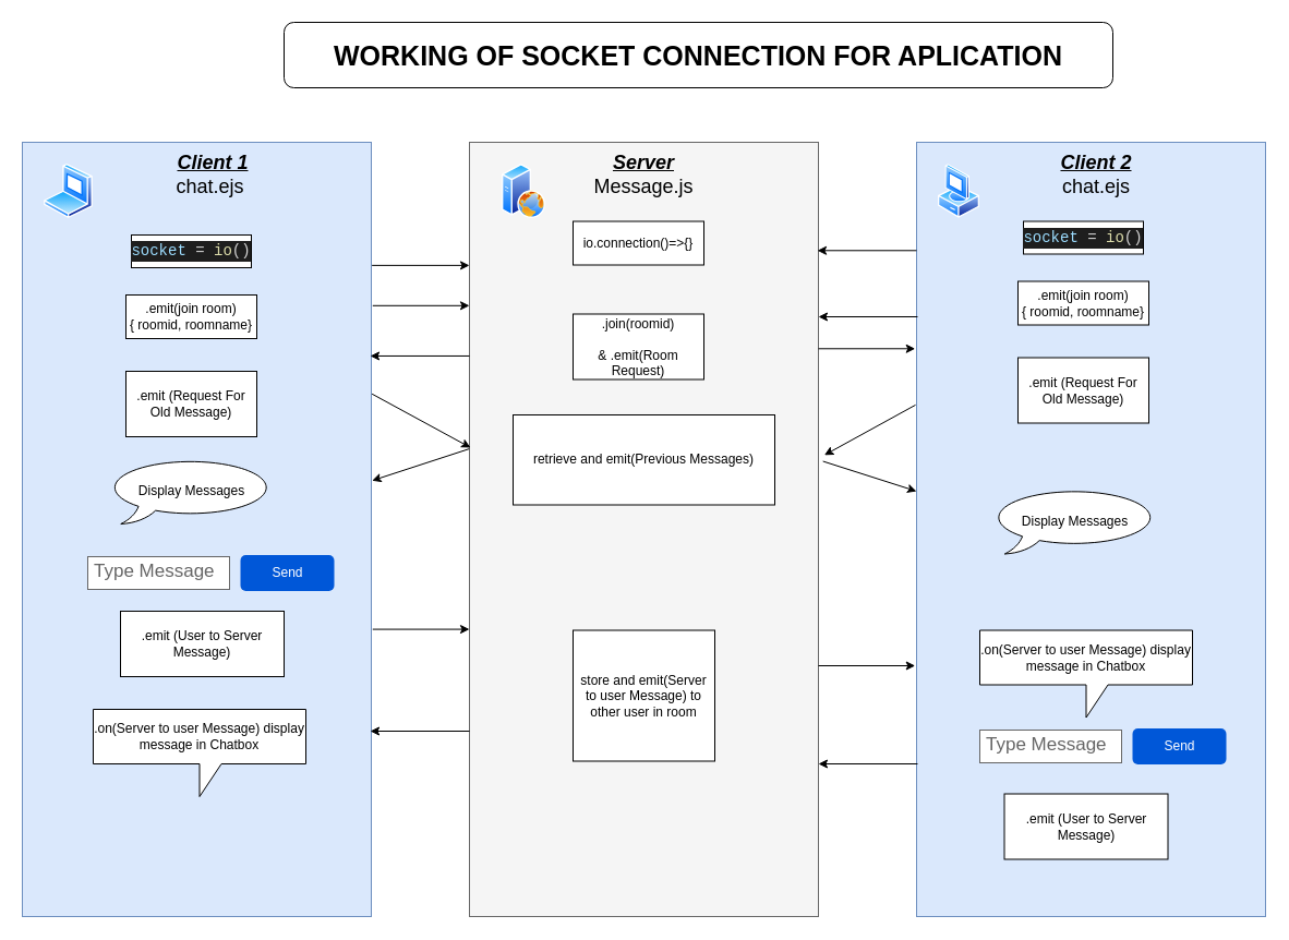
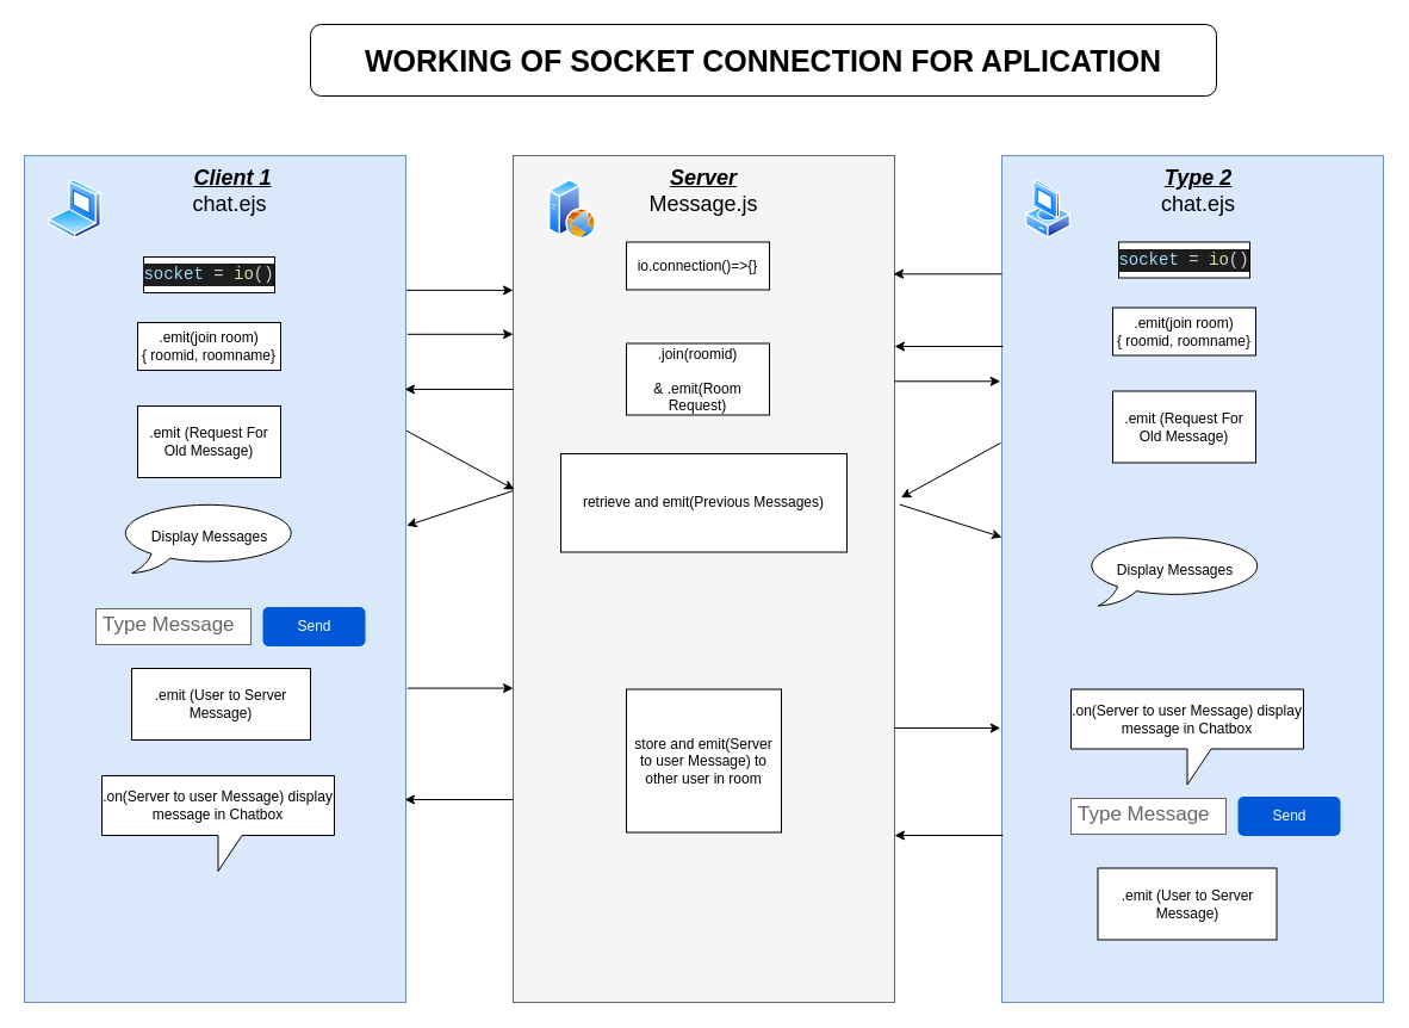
  <mxCell id="0" />
  <mxCell id="1" parent="0" />
  <mxCell id="2" value="" style="rounded=0;whiteSpace=wrap;html=1;fillColor=#dae8fc;strokeColor=#6c8ebf;" vertex="1" parent="1"><mxGeometry x="20" y="130" width="320" height="710" as="geometry" /></mxCell>
  <mxCell id="3" value="" style="rounded=0;whiteSpace=wrap;html=1;fillColor=#f5f5f5;strokeColor=#666666;fontColor=#333333;" vertex="1" parent="1"><mxGeometry x="430" y="130" width="320" height="710" as="geometry" /></mxCell>
  <mxCell id="4" value="" style="rounded=0;whiteSpace=wrap;html=1;fillColor=#dae8fc;strokeColor=#6c8ebf;" vertex="1" parent="1"><mxGeometry x="840" y="130" width="320" height="710" as="geometry" /></mxCell>
  <mxCell id="5" value="" style="aspect=fixed;perimeter=ellipsePerimeter;html=1;align=center;shadow=0;dashed=0;spacingTop=3;image;image=img/lib/active_directory/laptop_client.svg;" vertex="1" parent="1"><mxGeometry x="40" y="150" width="45" height="50" as="geometry" /></mxCell>
  <mxCell id="6" value="" style="aspect=fixed;perimeter=ellipsePerimeter;html=1;align=center;shadow=0;dashed=0;spacingTop=3;image;image=img/lib/active_directory/vista_client.svg;" vertex="1" parent="1"><mxGeometry x="860" y="150" width="38" height="50" as="geometry" /></mxCell>
  <mxCell id="7" value="" style="aspect=fixed;perimeter=ellipsePerimeter;html=1;align=center;shadow=0;dashed=0;spacingTop=3;image;image=img/lib/active_directory/web_server.svg;" vertex="1" parent="1"><mxGeometry x="460" y="150" width="40" height="50" as="geometry" /></mxCell>
  <mxCell id="8" value="&lt;font style=&quot;font-size: 18px&quot;&gt;&lt;u style=&quot;font-weight: bold&quot;&gt;&lt;i&gt;Client 1&lt;/i&gt;&lt;/u&gt;&lt;br&gt;chat.ejs&lt;b&gt;&amp;nbsp;&lt;/b&gt;&lt;/font&gt;" style="text;html=1;strokeColor=none;fillColor=none;align=center;verticalAlign=middle;whiteSpace=wrap;rounded=0;" vertex="1" parent="1"><mxGeometry x="140" y="140" width="110" height="40" as="geometry" /></mxCell>
  <mxCell id="9" value="&lt;font style=&quot;font-size: 18px&quot;&gt;&lt;i style=&quot;font-weight: bold&quot;&gt;&lt;u&gt;Server&lt;br&gt;&lt;/u&gt;&lt;/i&gt;Message.js&lt;br&gt;&lt;/font&gt;" style="text;html=1;strokeColor=none;fillColor=none;align=center;verticalAlign=middle;whiteSpace=wrap;rounded=0;" vertex="1" parent="1"><mxGeometry x="535" y="140" width="110" height="40" as="geometry" /></mxCell>
- <mxCell id="10" value="&lt;font style=&quot;font-size: 18px&quot;&gt;&lt;u style=&quot;font-weight: bold&quot;&gt;&lt;i&gt;Client 2&lt;/i&gt;&lt;/u&gt;&lt;br&gt;chat.ejs&lt;br&gt;&lt;/font&gt;" style="text;html=1;strokeColor=none;fillColor=none;align=center;verticalAlign=middle;whiteSpace=wrap;rounded=0;" vertex="1" parent="1"><mxGeometry x="950" y="140" width="110" height="40" as="geometry" /></mxCell>
+ <mxCell id="10" value="&lt;font style=&quot;font-size: 18px&quot;&gt;&lt;u style=&quot;font-weight: bold&quot;&gt;&lt;i&gt;Type 2&lt;/i&gt;&lt;/u&gt;&lt;br&gt;chat.ejs&lt;br&gt;&lt;/font&gt;" style="text;html=1;strokeColor=none;fillColor=none;align=center;verticalAlign=middle;whiteSpace=wrap;rounded=0;" vertex="1" parent="1"><mxGeometry x="950" y="140" width="110" height="40" as="geometry" /></mxCell>
  <mxCell id="11" value="&lt;div style=&quot;color: rgb(212 , 212 , 212) ; background-color: rgb(30 , 30 , 30) ; font-family: &amp;#34;consolas&amp;#34; , &amp;#34;courier new&amp;#34; , monospace ; font-size: 14px ; line-height: 19px&quot;&gt;&lt;span style=&quot;color: #9cdcfe&quot;&gt;socket&lt;/span&gt;&amp;nbsp;=&amp;nbsp;&lt;span style=&quot;color: #dcdcaa&quot;&gt;io&lt;/span&gt;()&lt;/div&gt;" style="rounded=0;whiteSpace=wrap;html=1;" vertex="1" parent="1"><mxGeometry x="120" y="215" width="110" height="30" as="geometry" /></mxCell>
  <mxCell id="12" value="io.connection()=&amp;gt;{}" style="rounded=0;whiteSpace=wrap;html=1;" vertex="1" parent="1"><mxGeometry x="525" y="202.5" width="120" height="40" as="geometry" /></mxCell>
  <mxCell id="13" value=".emit(join room)&lt;br&gt;{ roomid, roomname}" style="rounded=0;whiteSpace=wrap;html=1;" vertex="1" parent="1"><mxGeometry x="115" y="270" width="120" height="40" as="geometry" /></mxCell>
  <mxCell id="14" value=".join(roomid)&lt;br&gt;&lt;br&gt;&amp;amp; .emit(Room Request)" style="rounded=0;whiteSpace=wrap;html=1;" vertex="1" parent="1"><mxGeometry x="525" y="287.5" width="120" height="60" as="geometry" /></mxCell>
  <mxCell id="15" value=".emit (Request For Old Message)" style="rounded=0;whiteSpace=wrap;html=1;" vertex="1" parent="1"><mxGeometry x="115" y="340" width="120" height="60" as="geometry" /></mxCell>
  <mxCell id="16" value="retrieve and emit(Previous Messages)" style="rounded=0;whiteSpace=wrap;html=1;" vertex="1" parent="1"><mxGeometry x="470" y="380" width="240" height="82.5" as="geometry" /></mxCell>
  <mxCell id="17" value="Display Messages" style="whiteSpace=wrap;html=1;shape=mxgraph.basic.oval_callout" vertex="1" parent="1"><mxGeometry x="97.5" y="420" width="155" height="60" as="geometry" /></mxCell>
  <mxCell id="18" value="Type Message&amp;nbsp;" style="strokeWidth=1;shadow=0;dashed=0;align=center;html=1;shape=mxgraph.mockup.text.textBox;fontColor=#666666;align=left;fontSize=17;spacingLeft=4;spacingTop=-3;strokeColor=#666666;mainText=" vertex="1" parent="1"><mxGeometry x="80" y="510" width="130" height="30" as="geometry" /></mxCell>
  <mxCell id="19" value="Send" style="rounded=1;fillColor=#0057D8;align=center;strokeColor=none;html=1;fontColor=#ffffff;fontSize=12" vertex="1" parent="1"><mxGeometry x="220" y="508.5" width="86" height="33" as="geometry" /></mxCell>
  <mxCell id="20" value=".emit (User to Server Message)" style="rounded=0;whiteSpace=wrap;html=1;" vertex="1" parent="1"><mxGeometry x="110" y="560" width="150" height="60" as="geometry" /></mxCell>
  <mxCell id="21" value="store and emit(Server to user Message) to other user in room" style="rounded=0;whiteSpace=wrap;html=1;" vertex="1" parent="1"><mxGeometry x="525" y="577.5" width="130" height="120" as="geometry" /></mxCell>
  <mxCell id="22" value=".on(Server to user Message) display message in Chatbox" style="shape=callout;whiteSpace=wrap;html=1;perimeter=calloutPerimeter;" vertex="1" parent="1"><mxGeometry x="85" y="650" width="195" height="80" as="geometry" /></mxCell>
  <mxCell id="23" value="&lt;div style=&quot;color: rgb(212 , 212 , 212) ; background-color: rgb(30 , 30 , 30) ; font-family: &amp;#34;consolas&amp;#34; , &amp;#34;courier new&amp;#34; , monospace ; font-size: 14px ; line-height: 19px&quot;&gt;&lt;span style=&quot;color: #9cdcfe&quot;&gt;socket&lt;/span&gt;&amp;nbsp;=&amp;nbsp;&lt;span style=&quot;color: #dcdcaa&quot;&gt;io&lt;/span&gt;()&lt;/div&gt;" style="rounded=0;whiteSpace=wrap;html=1;" vertex="1" parent="1"><mxGeometry x="938" y="202.5" width="110" height="30" as="geometry" /></mxCell>
  <mxCell id="24" value=".emit(join room)&lt;br&gt;{ roomid, roomname}" style="rounded=0;whiteSpace=wrap;html=1;" vertex="1" parent="1"><mxGeometry x="933" y="257.5" width="120" height="40" as="geometry" /></mxCell>
  <mxCell id="25" value=".emit (Request For Old Message)" style="rounded=0;whiteSpace=wrap;html=1;" vertex="1" parent="1"><mxGeometry x="933" y="327.5" width="120" height="60" as="geometry" /></mxCell>
  <mxCell id="26" value="Display Messages" style="whiteSpace=wrap;html=1;shape=mxgraph.basic.oval_callout" vertex="1" parent="1"><mxGeometry x="908" y="447.5" width="155" height="60" as="geometry" /></mxCell>
  <mxCell id="27" value=".emit (User to Server Message)" style="rounded=0;whiteSpace=wrap;html=1;" vertex="1" parent="1"><mxGeometry x="920.5" y="727.5" width="150" height="60" as="geometry" /></mxCell>
  <mxCell id="28" value=".on(Server to user Message) display message in Chatbox" style="shape=callout;whiteSpace=wrap;html=1;perimeter=calloutPerimeter;" vertex="1" parent="1"><mxGeometry x="898" y="577.5" width="195" height="80" as="geometry" /></mxCell>
  <mxCell id="29" value="" style="endArrow=classic;html=1;exitX=1.002;exitY=0.159;exitDx=0;exitDy=0;exitPerimeter=0;entryX=0;entryY=0.159;entryDx=0;entryDy=0;entryPerimeter=0;" edge="1" parent="1" source="2" target="3"><mxGeometry width="50" height="50" relative="1" as="geometry"><mxPoint x="350" y="280" as="sourcePoint" /><mxPoint x="400" y="230" as="targetPoint" /></mxGeometry></mxCell>
  <mxCell id="30" value="" style="endArrow=classic;html=1;exitX=1.004;exitY=0.211;exitDx=0;exitDy=0;exitPerimeter=0;entryX=0;entryY=0.211;entryDx=0;entryDy=0;entryPerimeter=0;" edge="1" parent="1" source="2" target="3"><mxGeometry width="50" height="50" relative="1" as="geometry"><mxPoint x="350.64" y="252.89" as="sourcePoint" /><mxPoint x="440" y="252.89" as="targetPoint" /></mxGeometry></mxCell>
  <mxCell id="31" value="" style="endArrow=classic;html=1;exitX=1.002;exitY=0.325;exitDx=0;exitDy=0;exitPerimeter=0;" edge="1" parent="1" source="2"><mxGeometry width="50" height="50" relative="1" as="geometry"><mxPoint x="351.28" y="289.81" as="sourcePoint" /><mxPoint x="431" y="410" as="targetPoint" /></mxGeometry></mxCell>
  <mxCell id="32" value="" style="endArrow=classic;html=1;exitX=1.004;exitY=0.629;exitDx=0;exitDy=0;exitPerimeter=0;entryX=0;entryY=0.629;entryDx=0;entryDy=0;entryPerimeter=0;" edge="1" parent="1" source="2" target="3"><mxGeometry width="50" height="50" relative="1" as="geometry"><mxPoint x="350.64" y="370.75" as="sourcePoint" /><mxPoint x="440.64" y="394.89" as="targetPoint" /></mxGeometry></mxCell>
  <mxCell id="33" value="" style="endArrow=classic;html=1;exitX=0;exitY=0.276;exitDx=0;exitDy=0;exitPerimeter=0;entryX=0.997;entryY=0.276;entryDx=0;entryDy=0;entryPerimeter=0;" edge="1" parent="1" source="3" target="2"><mxGeometry width="50" height="50" relative="1" as="geometry"><mxPoint x="351.28" y="289.81" as="sourcePoint" /><mxPoint x="440" y="289.81" as="targetPoint" /></mxGeometry></mxCell>
  <mxCell id="34" value="" style="endArrow=classic;html=1;exitX=0;exitY=0.276;exitDx=0;exitDy=0;exitPerimeter=0;entryX=0.997;entryY=0.276;entryDx=0;entryDy=0;entryPerimeter=0;" edge="1" parent="1"><mxGeometry width="50" height="50" relative="1" as="geometry"><mxPoint x="430" y="670" as="sourcePoint" /><mxPoint x="339.04" y="670" as="targetPoint" /></mxGeometry></mxCell>
  <mxCell id="35" value="" style="endArrow=classic;html=1;exitX=-0.001;exitY=0.396;exitDx=0;exitDy=0;exitPerimeter=0;entryX=1.002;entryY=0.437;entryDx=0;entryDy=0;entryPerimeter=0;" edge="1" parent="1" source="3" target="2"><mxGeometry width="50" height="50" relative="1" as="geometry"><mxPoint x="445.96" y="410" as="sourcePoint" /><mxPoint x="355" y="410" as="targetPoint" /></mxGeometry></mxCell>
  <mxCell id="36" value="" style="endArrow=classic;html=1;exitX=0;exitY=0.276;exitDx=0;exitDy=0;exitPerimeter=0;entryX=0.997;entryY=0.276;entryDx=0;entryDy=0;entryPerimeter=0;" edge="1" parent="1"><mxGeometry width="50" height="50" relative="1" as="geometry"><mxPoint x="840.96" y="290" as="sourcePoint" /><mxPoint x="750" y="290" as="targetPoint" /></mxGeometry></mxCell>
  <mxCell id="37" value="" style="endArrow=classic;html=1;exitX=0;exitY=0.276;exitDx=0;exitDy=0;exitPerimeter=0;entryX=0.997;entryY=0.276;entryDx=0;entryDy=0;entryPerimeter=0;" edge="1" parent="1"><mxGeometry width="50" height="50" relative="1" as="geometry"><mxPoint x="840" y="229.29" as="sourcePoint" /><mxPoint x="749.04" y="229.29" as="targetPoint" /></mxGeometry></mxCell>
  <mxCell id="38" value="" style="endArrow=classic;html=1;exitX=1.004;exitY=0.211;exitDx=0;exitDy=0;exitPerimeter=0;entryX=0;entryY=0.211;entryDx=0;entryDy=0;entryPerimeter=0;" edge="1" parent="1"><mxGeometry width="50" height="50" relative="1" as="geometry"><mxPoint x="750" y="319.29" as="sourcePoint" /><mxPoint x="838.72" y="319.29" as="targetPoint" /></mxGeometry></mxCell>
  <mxCell id="39" value="" style="endArrow=classic;html=1;exitX=-0.001;exitY=0.396;exitDx=0;exitDy=0;exitPerimeter=0;entryX=1.017;entryY=0.404;entryDx=0;entryDy=0;entryPerimeter=0;" edge="1" parent="1" target="3"><mxGeometry width="50" height="50" relative="1" as="geometry"><mxPoint x="839.04" y="370.89" as="sourcePoint" /><mxPoint x="750" y="400" as="targetPoint" /></mxGeometry></mxCell>
  <mxCell id="40" value="" style="endArrow=classic;html=1;exitX=1.013;exitY=0.412;exitDx=0;exitDy=0;exitPerimeter=0;" edge="1" parent="1" source="3"><mxGeometry width="50" height="50" relative="1" as="geometry"><mxPoint x="749.64" y="400.75" as="sourcePoint" /><mxPoint x="840" y="450" as="targetPoint" /></mxGeometry></mxCell>
  <mxCell id="41" value="Type Message&amp;nbsp;" style="strokeWidth=1;shadow=0;dashed=0;align=center;html=1;shape=mxgraph.mockup.text.textBox;fontColor=#666666;align=left;fontSize=17;spacingLeft=4;spacingTop=-3;strokeColor=#666666;mainText=" vertex="1" parent="1"><mxGeometry x="898" y="669" width="130" height="30" as="geometry" /></mxCell>
  <mxCell id="42" value="Send" style="rounded=1;fillColor=#0057D8;align=center;strokeColor=none;html=1;fontColor=#ffffff;fontSize=12" vertex="1" parent="1"><mxGeometry x="1038" y="667.5" width="86" height="33" as="geometry" /></mxCell>
  <mxCell id="43" value="" style="endArrow=classic;html=1;exitX=0;exitY=0.276;exitDx=0;exitDy=0;exitPerimeter=0;entryX=0.997;entryY=0.276;entryDx=0;entryDy=0;entryPerimeter=0;" edge="1" parent="1"><mxGeometry width="50" height="50" relative="1" as="geometry"><mxPoint x="840.96" y="700" as="sourcePoint" /><mxPoint x="750" y="700" as="targetPoint" /></mxGeometry></mxCell>
  <mxCell id="44" value="" style="endArrow=classic;html=1;exitX=1.004;exitY=0.629;exitDx=0;exitDy=0;exitPerimeter=0;entryX=0;entryY=0.629;entryDx=0;entryDy=0;entryPerimeter=0;" edge="1" parent="1"><mxGeometry width="50" height="50" relative="1" as="geometry"><mxPoint x="750" y="610" as="sourcePoint" /><mxPoint x="838.72" y="610" as="targetPoint" /></mxGeometry></mxCell>
  <mxCell id="45" value="&lt;font style=&quot;font-size: 25px&quot;&gt;&lt;b&gt;WORKING OF SOCKET CONNECTION FOR APLICATION&lt;/b&gt;&lt;/font&gt;" style="rounded=1;whiteSpace=wrap;html=1;" vertex="1" parent="1"><mxGeometry x="260" y="20" width="760" height="60" as="geometry" /></mxCell>
